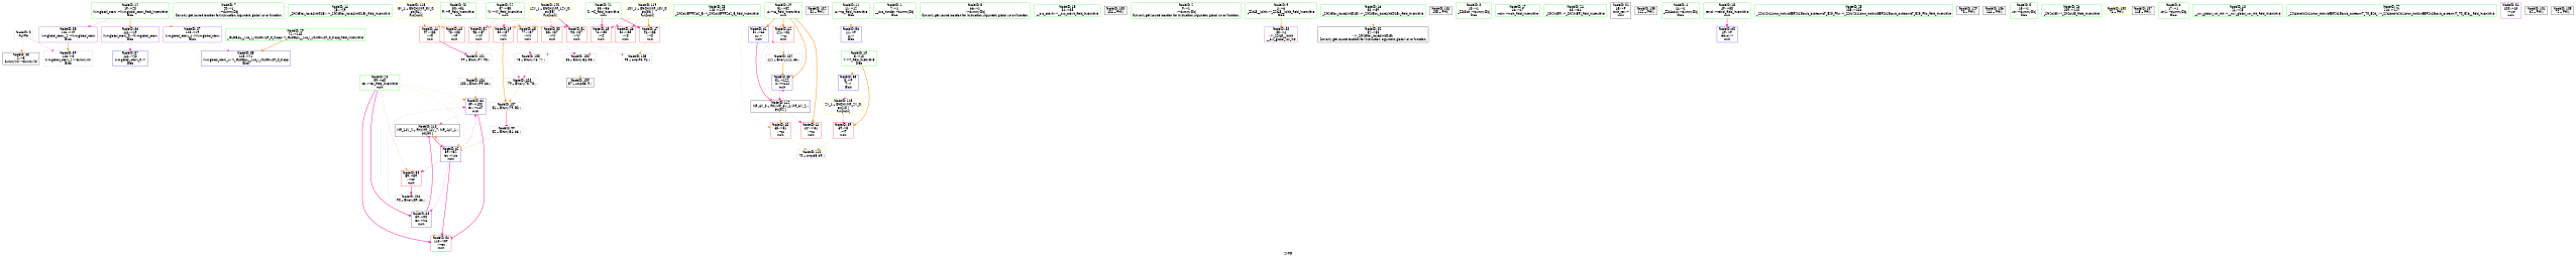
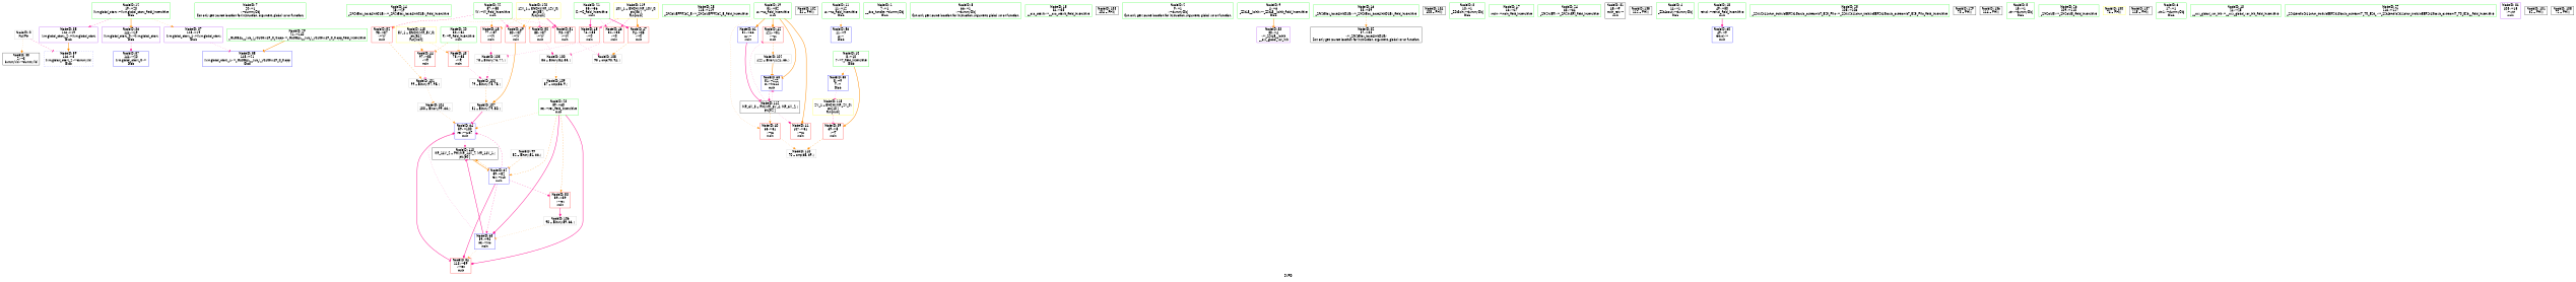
  digraph {
    fontname=Lato
    label=SVFG
    node [color=green fontname=Lato shape=record]
    edge [arrowhead=normal color=darkorange fontname=Lato style=dotted]
    n1 [color=grey label="{NodeID: 0\nNullPtr}"]
    n2 [color=black label="{NodeID: 30\n2\<--3\ndummyVal\<--dummyVal\n}"]
    n3 [color=blue label="{NodeID: 59\n146\<--3\nllvm.global_ctors_2\<--dummyVal\nGlob }" style=dotted]
    n4 [label="{NodeID: 7\n20\<--1\n\<--dummyObj\nCan only get source location for instruction, argument, global var or function.}"]
    n5 [label="{NodeID: 14\n28\<--29\n_ZNSt8ios_base4InitC1Ev\<--_ZNSt8ios_base4InitC1Ev_field_insensitive\n}"]
    n6 [color=grey label="{NodeID: 104\n100 = Binary(99, 66, )\n}"]
    n7 [color=blue label="{NodeID: 64\n59\<--100\nres\<--sub7\nmain\n}"]
    n8 [color=red label="{NodeID: 54\n113\<--59\n\<--res\nmain\n}"]
    n9 [color=black label="{NodeID: 113\nMR_14V_2 = PHI(MR_14V_7, MR_14V_1, )\npts\{60 \}\n}"]
    n10 [color=blue label="{NodeID: 62\n59\<--82\nres\<--sub\nmain\n}"]
    n11 [label="{NodeID: 21\n55\<--56\nC\<--C_field_insensitive\nmain\n}"]
    n12 [color=red label="{NodeID: 45\n76\<--55\n\<--C\nmain\n}"]
    n13 [color=red label="{NodeID: 46\n84\<--55\n\<--C\nmain\n}"]
    n14 [color=red label="{NodeID: 47\n94\<--55\n\<--C\nmain\n}"]
    n15 [color=grey label="{NodeID: 105\n78 = Binary(76, 77, )\n}"]
    n16 [color=grey label="{NodeID: 100\n86 = Binary(84, 85, )\n}"]
    n17 [color=grey label="{NodeID: 108\n95 = cmp(93, 94, )\n}"]
    n18 [color=grey label="{NodeID: 103\n79 = Binary(75, 78, )\n}"]
-   n19 [color=black label="{NodeID: 109\n87 = cmp(86, 9, )\n}"]
+   n19 [color=grey label="{NodeID: 109\n87 = cmp(86, 9, )\n}"]
    n20 [label="{NodeID: 28\n118\<--119\n_ZNSolsEPFRSoS_E\<--_ZNSolsEPFRSoS_E_field_insensitive\n}"]
    n21 [color=yellow label="{NodeID: 118\n8V_1 = ENCHI(MR_8V_0)\npts\{54 \}\nFun[main]}" style=double]
    n22 [color=red label="{NodeID: 43\n75\<--53\n\<--R\nmain\n}"]
    n23 [color=red label="{NodeID: 44\n97\<--53\n\<--R\nmain\n}"]
    n24 [color=grey label="{NodeID: 101\n99 = Binary(97, 98, )\n}"]
    n25 [color=grey label="{NodeID: 107\n81 = Binary(79, 80, )\n}"]
    n26 [color=red label="{NodeID: 42\n121\<--51\n\<--zz\nmain\n}"]
    n27 [color=grey label="{NodeID: 102\n122 = Binary(121, 66, )\n}"]
    n28 [color=blue label="{NodeID: 65\n51\<--122\nzz\<--inc14\nmain\n}"]
    n29 [color=black label="{NodeID: 112\nMR_6V_3 = PHI(MR_6V_4, MR_6V_2, )\npts\{52 \}\n}"]
    n30 [color=black label="{NodeID: 132\n31 = PHI()\n}"]
    n31 [color=red label="{NodeID: 49\n80\<--57\n\<--W\nmain\n}"]
    n32 [color=grey label="{NodeID: 99\n82 = Binary(81, 66, )\n}"]
    n33 [color=blue label="{NodeID: 56\n11\<--9\nzz\<--\nGlob }"]
    n34 [color=blue label="{NodeID: 63\n59\<--90\nres\<--inc\nmain\n}"]
    n35 [color=red label="{NodeID: 53\n89\<--59\n\<--res\nmain\n}"]
    n36 [label="{NodeID: 1\n7\<--1\n__dso_handle\<--dummyObj\nGlob }"]
    n37 [label="{NodeID: 8\n66\<--1\n\<--dummyObj\nCan only get source location for instruction, argument, global var or function.}"]
    n38 [label="{NodeID: 15\n34\<--35\n__cxa_atexit\<--__cxa_atexit_field_insensitive\n}"]
    n39 [label="{NodeID: 22\n57\<--58\nW\<--W_field_insensitive\nmain\n}"]
    n40 [color=red label="{NodeID: 48\n77\<--57\n\<--W\nmain\n}"]
    n41 [color=red label="{NodeID: 50\n85\<--57\n\<--W\nmain\n}"]
    n42 [color=red label="{NodeID: 51\n93\<--57\n\<--W\nmain\n}"]
    n43 [color=red label="{NodeID: 52\n98\<--57\n\<--W\nmain\n}"]
    n44 [color=red label="{NodeID: 40\n68\<--51\n\<--zz\nmain\n}"]
    n45 [color=red label="{NodeID: 41\n107\<--51\n\<--zz\nmain\n}"]
    n46 [color=grey label="{NodeID: 110\n70 = cmp(68, 69, )\n}"]
    n47 [label="{NodeID: 29\n21\<--140\n_GLOBAL__sub_I_y0105w49_0_0.cpp\<--_GLOBAL__sub_I_y0105w49_0_0.cpp_field_insensitive\n}"]
    n48 [color=blue label="{NodeID: 58\n145\<--21\nllvm.global_ctors_1\<--_GLOBAL__sub_I_y0105w49_0_0.cpp\nGlob }"]
    n49 [color=yellow label="{NodeID: 119\n10V_1 = ENCHI(MR_10V_0)\npts\{56 \}\nFun[main]}" style=double]
    n50 [color=purple label="{NodeID: 36\n144\<--19\nllvm.global_ctors_0\<--llvm.global_ctors\nGlob }"]
    n51 [color=blue label="{NodeID: 57\n144\<--20\nllvm.global_ctors_0\<--\nGlob }"]
    n52 [color=black label="{NodeID: 133\n104 = PHI()\n}"]
    n53 [label="{NodeID: 2\n9\<--1\n\<--dummyObj\nCan only get source location for instruction, argument, global var or function.}"]
    n54 [label="{NodeID: 9\n4\<--6\n_ZStL8__ioinit\<--_ZStL8__ioinit_field_insensitive\nGlob }"]
    n55 [color=purple label="{NodeID: 33\n30\<--4\n\<--_ZStL8__ioinit\n__cxx_global_var_init\n}"]
    n56 [color=grey label="{NodeID: 106\n90 = Binary(89, 66, )\n}"]
    n57 [label="{NodeID: 16\n33\<--39\n_ZNSt8ios_base4InitD1Ev\<--_ZNSt8ios_base4InitD1Ev_field_insensitive\n}"]
    n58 [color=black label="{NodeID: 32\n32\<--33\n\<--_ZNSt8ios_base4InitD1Ev\nCan only get source location for instruction, argument, global var or function.}"]
    n59 [label="{NodeID: 23\n59\<--60\nres\<--res_field_insensitive\nmain\n}"]
    n60 [color=yellow label="{NodeID: 120\n12V_1 = ENCHI(MR_12V_0)\npts\{58 \}\nFun[main]}" style=double]
    n61 [color=purple label="{NodeID: 37\n145\<--19\nllvm.global_ctors_1\<--llvm.global_ctors\nGlob }"]
    n62 [color=black label="{NodeID: 134\n108 = PHI()\n}"]
    n63 [label="{NodeID: 3\n13\<--1\n_ZSt3cin\<--dummyObj\nGlob }"]
    n64 [label="{NodeID: 10\n8\<--10\nT\<--T_field_insensitive\nGlob }"]
    n65 [color=red label="{NodeID: 39\n69\<--8\n\<--T\nmain\n}"]
    n66 [color=blue label="{NodeID: 55\n8\<--9\nT\<--\nGlob }"]
    n67 [color=yellow label="{NodeID: 115\n2V_1 = ENCHI(MR_2V_0)\npts\{10 \}\nFun[main]}" style=double]
    n68 [label="{NodeID: 17\n46\<--47\nmain\<--main_field_insensitive\n}"]
    n69 [label="{NodeID: 24\n63\<--64\n_ZNSirsERi\<--_ZNSirsERi_field_insensitive\n}"]
    n70 [color=black label="{NodeID: 31\n48\<--9\nmain_ret\<--\nmain\n}"]
    n71 [color=purple label="{NodeID: 38\n146\<--19\nllvm.global_ctors_2\<--llvm.global_ctors\nGlob }"]
    n72 [color=black label="{NodeID: 135\n112 = PHI()\n}"]
    n73 [label="{NodeID: 4\n14\<--1\n_ZSt4cout\<--dummyObj\nGlob }"]
    n74 [label="{NodeID: 11\n11\<--12\nzz\<--zz_field_insensitive\nGlob }"]
    n75 [label="{NodeID: 18\n49\<--50\nretval\<--retval_field_insensitive\nmain\n}"]
    n76 [color=blue label="{NodeID: 60\n49\<--9\nretval\<--\nmain\n}"]
    n77 [label="{NodeID: 25\n105\<--106\n_ZStlsISt11char_traitsIcEERSt13basic_ostreamIcT_ES5_PKc\<--_ZStlsISt11char_traitsIcEERSt13basic_ostreamIcT_ES5_PKc_field_insensitive\n}"]
    n78 [color=black label="{NodeID: 129\n73 = PHI()\n}"]
    n79 [color=black label="{NodeID: 136\n114 = PHI()\n}"]
    n80 [label="{NodeID: 5\n15\<--1\n.str\<--dummyObj\nGlob }"]
    n81 [label="{NodeID: 12\n19\<--23\nllvm.global_ctors\<--llvm.global_ctors_field_insensitive\nGlob }"]
    n82 [label="{NodeID: 19\n51\<--52\nzz\<--zz_field_insensitive\nmain\n}"]
    n83 [color=blue label="{NodeID: 61\n51\<--66\nzz\<--\nmain\n}"]
    n84 [label="{NodeID: 26\n109\<--110\n_ZNSolsEi\<--_ZNSolsEi_field_insensitive\n}"]
    n85 [color=yellow label="{NodeID: 130\n74 = PHI()\n}"]
    n86 [color=black label="{NodeID: 137\n115 = PHI()\n}"]
    n87 [label="{NodeID: 6\n17\<--1\n.str.1\<--dummyObj\nGlob }"]
    n88 [label="{NodeID: 13\n24\<--25\n__cxx_global_var_init\<--__cxx_global_var_init_field_insensitive\n}"]
    n89 [label="{NodeID: 20\n53\<--54\nR\<--R_field_insensitive\nmain\n}"]
    n90 [label="{NodeID: 27\n116\<--117\n_ZSt4endlIcSt11char_traitsIcEERSt13basic_ostreamIT_T0_ES6_\<--_ZSt4endlIcSt11char_traitsIcEERSt13basic_ostreamIT_T0_ES6__field_insensitive\n}"]
    n91 [color=purple label="{NodeID: 34\n103\<--15\n\<--.str\nmain\n}"]
    n92 [color=black label="{NodeID: 131\n62 = PHI()\n}"]
    n93 [color=black label="{NodeID: 138\n72 = PHI()\n}"]
    n1 -> n2 [arrowhead=diamond]
    n1 -> n3 [arrowhead=tee color=deeppink style=dashed]
    n6 -> n7
    n7 -> n8 [arrowhead=tee color=deeppink style=bold]
    n7 -> n9 [color=deeppink]
-   n9 -> n10 [arrowhead=tee color=deeppink style=bold]
+   n9 -> n10 [arrowhead=tee style=bold]
    n10 -> n7 [arrowhead=diamond color=deeppink style=dashed]
    n10 -> n8 [arrowhead=diamond color=deeppink style=bold]
    n10 -> n9 [arrowhead=diamond style=dashed]
    n10 -> n34 [color=deeppink style=dashed]
    n10 -> n35 [arrowhead=diamond color=deeppink style=dashed]
    n11 -> n12 [color=deeppink style=bold]
    n11 -> n13 [color=deeppink]
    n11 -> n14 [arrowhead=diamond color=deeppink style=bold]
    n12 -> n15 [arrowhead=tee color=deeppink]
    n13 -> n16 [arrowhead=tee color=deeppink]
    n14 -> n17 [arrowhead=diamond style=dashed]
    n15 -> n18 [color=deeppink]
    n16 -> n19
    n18 -> n25 [style=dashed]
    n21 -> n22
    n21 -> n23 [arrowhead=diamond]
    n22 -> n18 [color=deeppink]
-   n23 -> n24 [arrowhead=tee color=deeppink style=bold]
+   n23 -> n24 [arrowhead=tee color=deeppink]
    n24 -> n6 [arrowhead=tee]
-   n25 -> n32 [arrowhead=tee color=deeppink style=bold]
+   n25 -> n7 [arrowhead=tee color=deeppink style=bold]
    n26 -> n27 [style=dashed]
    n27 -> n28 [arrowhead=tee style=bold]
    n28 -> n29 [arrowhead=diamond color=deeppink style=dashed]
    n29 -> n26 [arrowhead=tee color=deeppink]
    n29 -> n28 [arrowhead=tee color=deeppink]
    n29 -> n44 [style=dashed]
    n29 -> n45 [arrowhead=diamond color=deeppink]
    n31 -> n25 [style=bold]
    n32 -> n10 [arrowhead=tee style=dashed]
    n34 -> n7 [arrowhead=diamond color=deeppink]
    n34 -> n8 [arrowhead=tee]
    n34 -> n9 [arrowhead=tee color=deeppink style=bold]
    n35 -> n56 [color=deeppink style=bold]
    n39 -> n31 [arrowhead=diamond color=deeppink style=dashed]
    n39 -> n40 [arrowhead=diamond style=dashed]
    n39 -> n41 [arrowhead=tee style=dashed]
    n39 -> n42 [color=deeppink]
    n39 -> n43 [arrowhead=tee color=deeppink style=dashed]
    n40 -> n15 [arrowhead=diamond color=deeppink]
    n41 -> n16 [arrowhead=diamond color=deeppink]
    n42 -> n17 [arrowhead=tee color=deeppink]
    n43 -> n24 [style=dashed]
    n44 -> n46
    n47 -> n48 [arrowhead=tee style=bold]
    n49 -> n12 [color=deeppink style=dashed]
    n49 -> n13 [color=deeppink style=dashed]
    n49 -> n14 [arrowhead=diamond style=bold]
    n50 -> n51 [arrowhead=diamond color=deeppink style=dashed]
    n54 -> n55 [arrowhead=tee style=bold]
    n56 -> n34 [arrowhead=tee]
    n57 -> n58 [style=dashed]
    n59 -> n7 [arrowhead=diamond]
    n59 -> n8 [arrowhead=diamond color=deeppink style=bold]
-   n59 -> n10
+   n59 -> n10 [style=dashed]
    n59 -> n34 [arrowhead=diamond color=deeppink style=bold]
    n59 -> n35 [style=dashed]
    n60 -> n31 [arrowhead=diamond]
    n60 -> n40 [arrowhead=tee]
    n60 -> n41 [arrowhead=tee color=deeppink style=dashed]
    n60 -> n42 [color=deeppink style=bold]
    n60 -> n43
    n61 -> n48 [arrowhead=tee color=deeppink]
    n64 -> n65 [style=bold]
    n64 -> n66 [arrowhead=diamond]
    n65 -> n46 [arrowhead=diamond style=dashed]
    n66 -> n67 [arrowhead=tee color=deeppink]
    n67 -> n65 [arrowhead=tee color=deeppink style=dashed]
    n71 -> n3 [style=bold]
    n74 -> n33
    n75 -> n76 [color=deeppink style=bold]
    n81 -> n50 [arrowhead=tee style=bold]
    n81 -> n61
    n81 -> n71 [color=deeppink style=dashed]
    n82 -> n26 [arrowhead=diamond style=bold]
    n82 -> n28 [arrowhead=tee style=bold]
    n82 -> n44
    n82 -> n45 [arrowhead=diamond style=bold]
    n82 -> n83 [style=bold]
    n83 -> n29 [arrowhead=tee color=deeppink style=bold]
    n89 -> n22 [arrowhead=tee]
    n89 -> n23 [arrowhead=tee style=dashed]
  }
